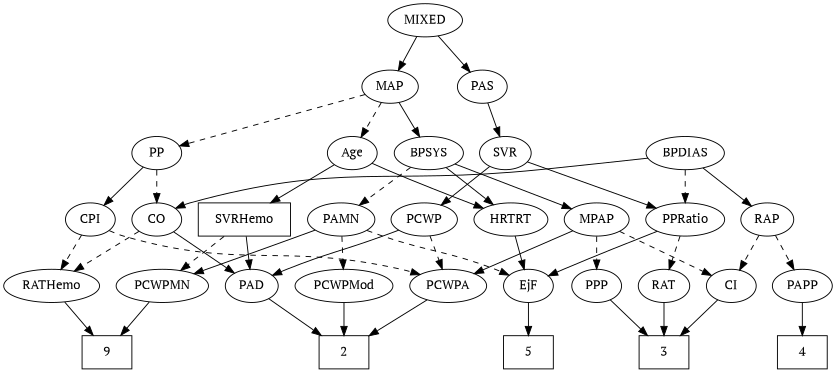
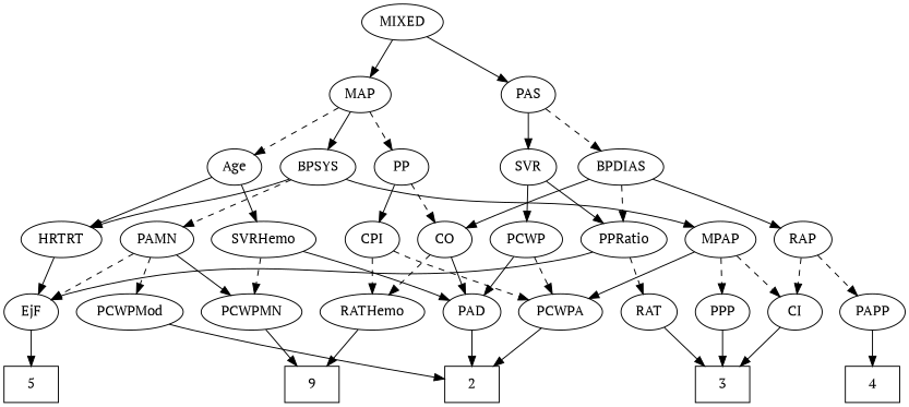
  strict digraph {
    fontname="PT Serif"
    node [fontname="PT Serif"]
    edge [fontname="PT Serif" style=solid]
    n1 [height=0.5 label=9 shape=box width=0.75]
    2 [height=0.5 shape=box width=0.75]
    3 [height=0.5 shape=box width=0.75]
    4 [height=0.5 shape=box width=0.75]
    5 [height=0.5 shape=box width=0.75]
    Age [height=0.5 width=0.75]
-   SVRHemo [height=0.5 width=1.3902 shape=box]
+   SVRHemo [height=0.5 width=1.3902]
    HRTRT [height=0.5 width=1.1013]
    PAD [height=0.5 width=0.79437]
    PCWPMN [height=0.5 width=1.3902]
    EjF [height=0.5 width=0.75]
    RAP [height=0.5 width=0.77632]
    CI [height=0.5 width=0.75]
    PAPP [height=0.5 width=0.88464]
    MIXED [height=0.5 width=1.1193]
    PAS [height=0.5 width=0.75]
    MAP [height=0.5 width=0.84854]
    SVR [height=0.5 width=0.77632]
    BPDIAS [height=0.5 width=1.1735]
    BPSYS [height=0.5 width=1.0471]
    PP [height=0.5 width=0.75]
    PPRatio [height=0.5 width=1.1013]
    PCWP [height=0.5 width=0.97491]
    CO [height=0.5 width=0.75]
    MPAP [height=0.5 width=0.97491]
    PAMN [height=0.5 width=1.011]
    CPI [height=0.5 width=0.75]
    PCWPA [height=0.5 width=1.1555]
    PPP [height=0.5 width=0.75]
    PCWPMod [height=0.5 width=1.4443]
    RATHemo [height=0.5 width=1.3721]
    RAT [height=0.5 width=0.75827]
    Age -> SVRHemo
    Age -> HRTRT
    SVRHemo -> PAD
    SVRHemo -> PCWPMN [style=dashed]
    HRTRT -> EjF
    PAD -> 2
    PCWPMN -> n1
    EjF -> 5
    RAP -> CI [style=dashed]
    RAP -> PAPP [style=dashed]
    CI -> 3
    PAPP -> 4
    MIXED -> PAS
    MIXED -> MAP
    PAS -> SVR
+   PAS -> BPDIAS [style=dashed]
    MAP -> Age [style=dashed]
    MAP -> BPSYS
    MAP -> PP [style=dashed]
    SVR -> PPRatio
    SVR -> PCWP
    BPDIAS -> RAP
    BPDIAS -> PPRatio [style=dashed]
    BPDIAS -> CO
    BPSYS -> HRTRT
    BPSYS -> MPAP
    BPSYS -> PAMN [style=dashed]
    PP -> CO [style=dashed]
    PP -> CPI
    PPRatio -> EjF
    PPRatio -> RAT [style=dashed]
    PCWP -> PAD
    PCWP -> PCWPA [style=dashed]
    CO -> PAD
    CO -> RATHemo [style=dashed]
    MPAP -> CI [style=dashed]
    MPAP -> PCWPA
    MPAP -> PPP [style=dashed]
    PAMN -> PCWPMN
    PAMN -> EjF [style=dashed]
    PAMN -> PCWPMod [style=dashed]
    CPI -> PCWPA [style=dashed]
    CPI -> RATHemo [style=dashed]
    PCWPA -> 2
    PPP -> 3
    PCWPMod -> 2
    RATHemo -> n1
    RAT -> 3
  }
